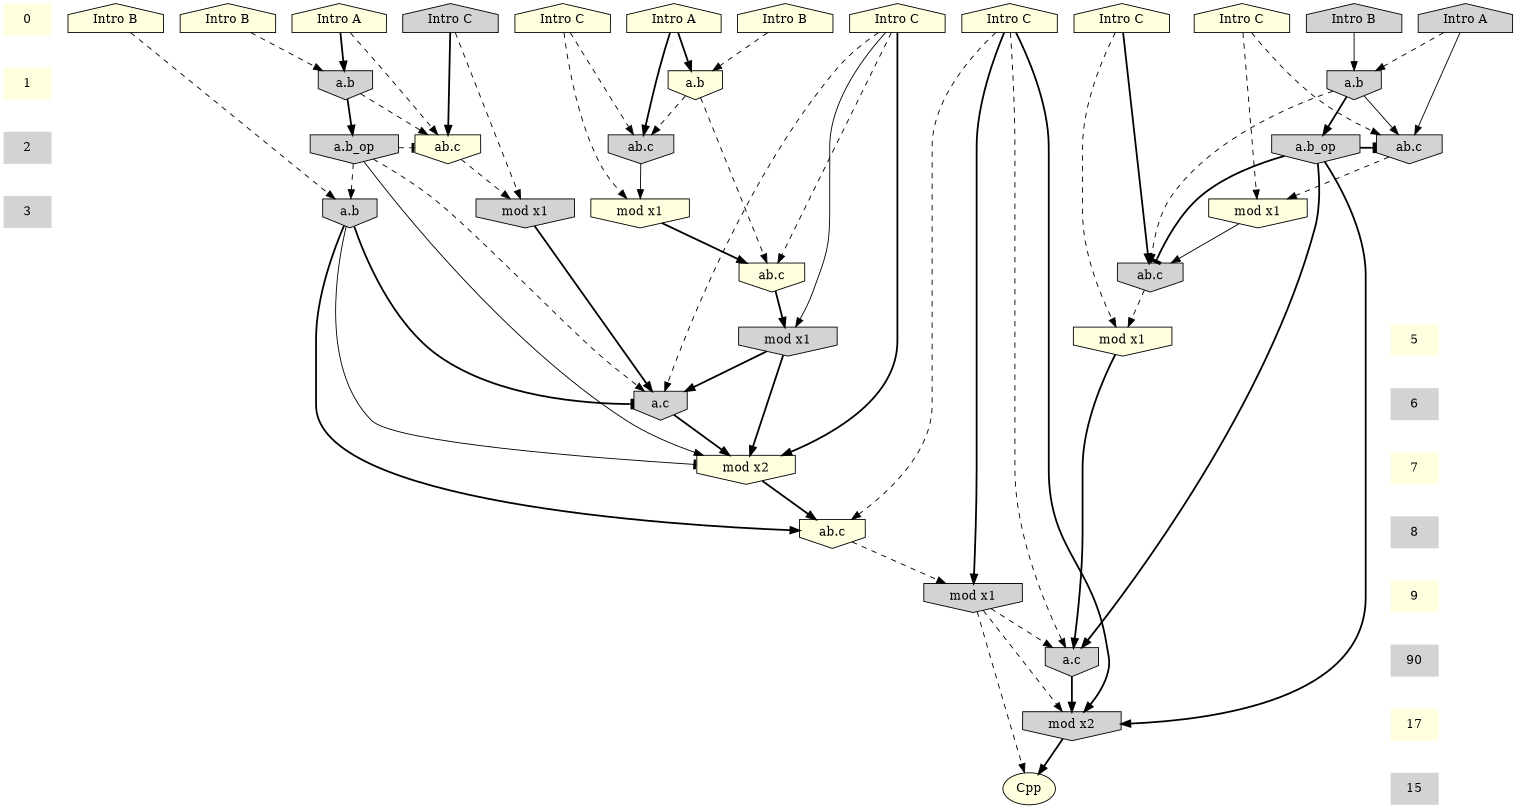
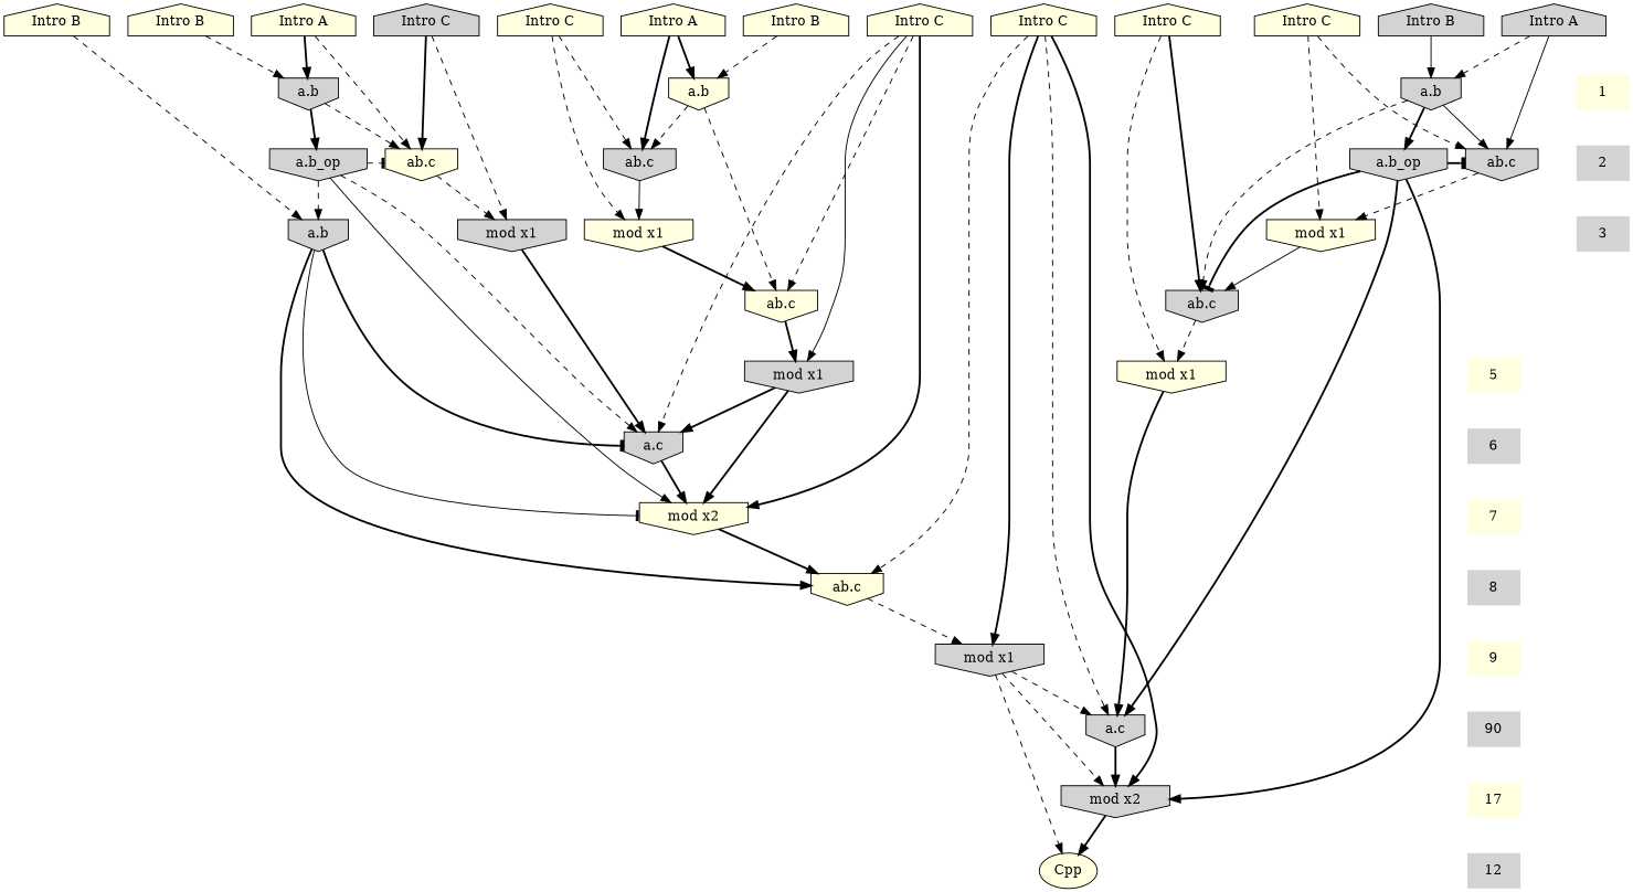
  digraph {
    ranksep=.5
    node [fillcolor=lightyellow shape=invhouse style=filled]
    edge [style=dashed]
-   0 [shape=plaintext]
    n2 [label="Intro B" shape=house]
    n3 [label="Intro A" shape=house]
    n4 [label="Intro B" shape=house]
    n5 [label="Intro B" shape=house]
    n6 [label="Intro A" shape=house]
    n7 [fillcolor=lightgrey label="Intro B" shape=house]
    n8 [fillcolor=lightgrey label="Intro A" shape=house]
    n9 [label="Intro C" shape=house]
    n10 [fillcolor=lightgrey label="Intro C" shape=house]
    n11 [label="Intro C" shape=house]
    n12 [label="Intro C" shape=house]
    n13 [label="Intro C" shape=house]
    n14 [label="Intro C" shape=house]
    1 [shape=plaintext]
    n16 [fillcolor=lightgrey label="a.b"]
    n17 [label="a.b"]
    n18 [fillcolor=lightgrey label="a.b"]
    2 [fillcolor=lightgrey shape=plaintext]
    n20 [fillcolor=lightgrey label="ab.c"]
    n21 [label="ab.c"]
    n22 [fillcolor=lightgrey label="a.b_op"]
    n23 [fillcolor=lightgrey label="ab.c"]
    n24 [fillcolor=lightgrey label="a.b_op"]
    3 [fillcolor=lightgrey shape=plaintext]
    n26 [label="mod x1"]
    n27 [fillcolor=lightgrey label="mod x1"]
    n28 [label="mod x1"]
    n29 [fillcolor=lightgrey label="a.b"]
    n30 [label="ab.c"]
    n31 [fillcolor=lightgrey label="ab.c"]
    5 [shape=plaintext]
    n33 [fillcolor=lightgrey label="mod x1"]
    n34 [label="mod x1"]
    6 [fillcolor=lightgrey shape=plaintext]
    n36 [fillcolor=lightgrey label="a.c"]
    7 [shape=plaintext]
    n38 [label="mod x2"]
    8 [fillcolor=lightgrey shape=plaintext]
    n40 [label="ab.c"]
    9 [shape=plaintext]
    n42 [fillcolor=lightgrey label="mod x1"]
    n43 [fillcolor=lightgrey label=90 shape=plaintext]
    n44 [fillcolor=lightgrey label="a.c"]
    n45 [label=17 shape=plaintext]
    n46 [fillcolor=lightgrey label="mod x2"]
-   12 [fillcolor=lightgrey shape=plaintext label=15]
+   12 [fillcolor=lightgrey shape=plaintext]
    n48 [label=Cpp shape=""]
    subgraph sub_1 {
      rank=same
-     0
      n2
      n3
      n4
      n5
      n6
      n7
      n8
      n9
      n10
      n11
      n12
      n13
      n14
    }
    subgraph sub_2 {
      rank=same
      1
      n16
      n17
      n18
    }
    subgraph sub_3 {
      rank=same
      2
      n20
      n21
      n22
      n23
      n24
    }
    subgraph sub_4 {
      rank=same
      3
      n26
      n27
      n28
      n29
    }
    subgraph sub_5 {
      rank=same
      n30
      n31
    }
    subgraph sub_6 {
      rank=same
      5
      n33
      n34
    }
    subgraph sub_7 {
      rank=same
      6
      n36
    }
    subgraph sub_8 {
      rank=same
      7
      n38
    }
    subgraph sub_9 {
      rank=same
      8
      n40
    }
    subgraph sub_10 {
      rank=same
      9
      n42
    }
    subgraph sub_11 {
      rank=same
      n43
      n44
    }
    subgraph sub_12 {
      rank=same
      n45
      n46
    }
    subgraph sub_13 {
      rank=same
      12
      n48
    }
-   0 -> 1 [style=invis]
    n2 -> n16
    n3 -> n16 [style=bold]
    n3 -> n21
    n4 -> n17
    n5 -> n29
    n6 -> n17 [style=bold]
    n6 -> n20 [style=bold]
    n7 -> n18 [style=solid]
    n8 -> n18
    n8 -> n23 [style=solid]
    n9 -> n30
    n9 -> n33 [style=solid]
    n9 -> n36
    n9 -> n38 [style=bold]
    n10 -> n21 [style=bold]
    n10 -> n27
    n11 -> n40
    n11 -> n42 [style=bold]
    n11 -> n44
    n11 -> n46 [style=bold]
    n12 -> n31 [style=bold]
    n12 -> n34
    n13 -> n23
    n13 -> n28
    n14 -> n20
    n14 -> n26
    1 -> 2 [style=invis]
    n16 -> n21
    n16 -> n22 [style=bold]
    n17 -> n20
    n17 -> n30
    n18 -> n23 [style=solid]
    n18 -> n24 [style=bold]
    n18 -> n31
    2 -> 3 [style=invis]
    n20 -> n26 [style=solid]
    n21 -> n27
    n22 -> n21 [arrowhead=tee]
    n22 -> n29
    n22 -> n36
    n22 -> n38 [style=solid]
    n23 -> n28
    n24 -> n23 [arrowhead=tee style=bold]
    n24 -> n31 [arrowhead=tee style=bold]
    n24 -> n44 [style=bold]
    n24 -> n46 [style=bold]
    n26 -> n30 [style=bold]
    n27 -> n36 [style=bold]
    n28 -> n31 [style=solid]
    n29 -> n36 [arrowhead=tee style=bold]
    n29 -> n38 [arrowhead=tee style=solid]
    n29 -> n40 [style=bold]
    n30 -> n33 [style=bold]
    n31 -> n34
    5 -> 6 [style=invis]
    n33 -> n36 [style=bold]
    n33 -> n38 [style=bold]
    n34 -> n44 [style=bold]
    6 -> 7 [style=invis]
    n36 -> n38 [style=bold]
    7 -> 8 [style=invis]
    n38 -> n40 [style=bold]
    8 -> 9 [style=invis]
    n40 -> n42
    9 -> n43 [style=invis]
    n42 -> n44
    n42 -> n46
    n42 -> n48
    n43 -> n45 [style=invis]
    n44 -> n46 [style=bold]
    n45 -> 12 [style=invis]
    n46 -> n48 [style=bold]
  }
